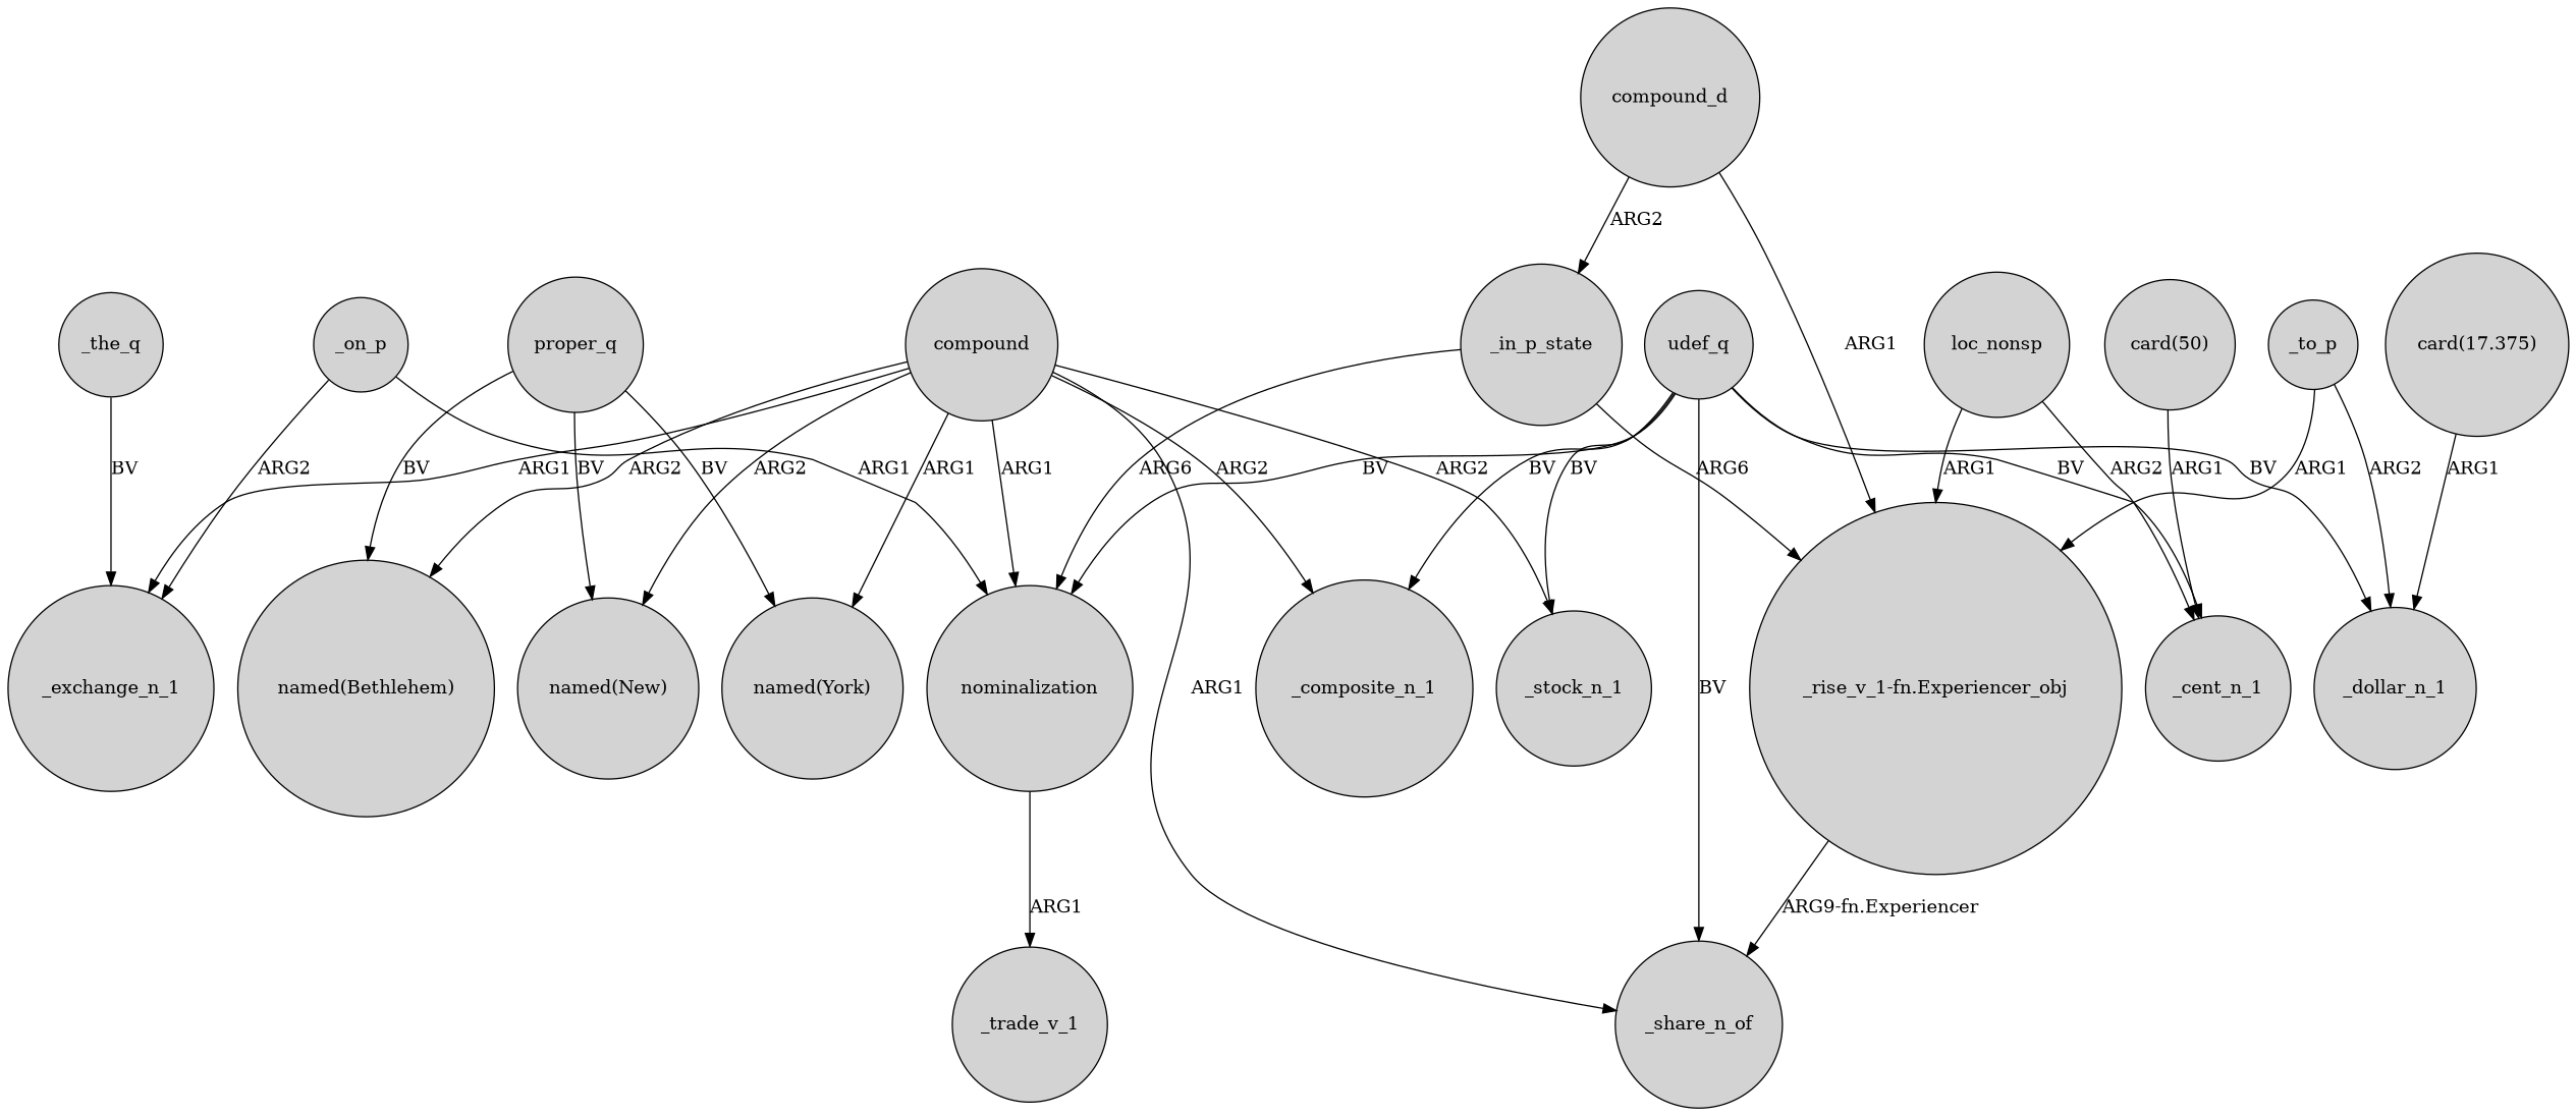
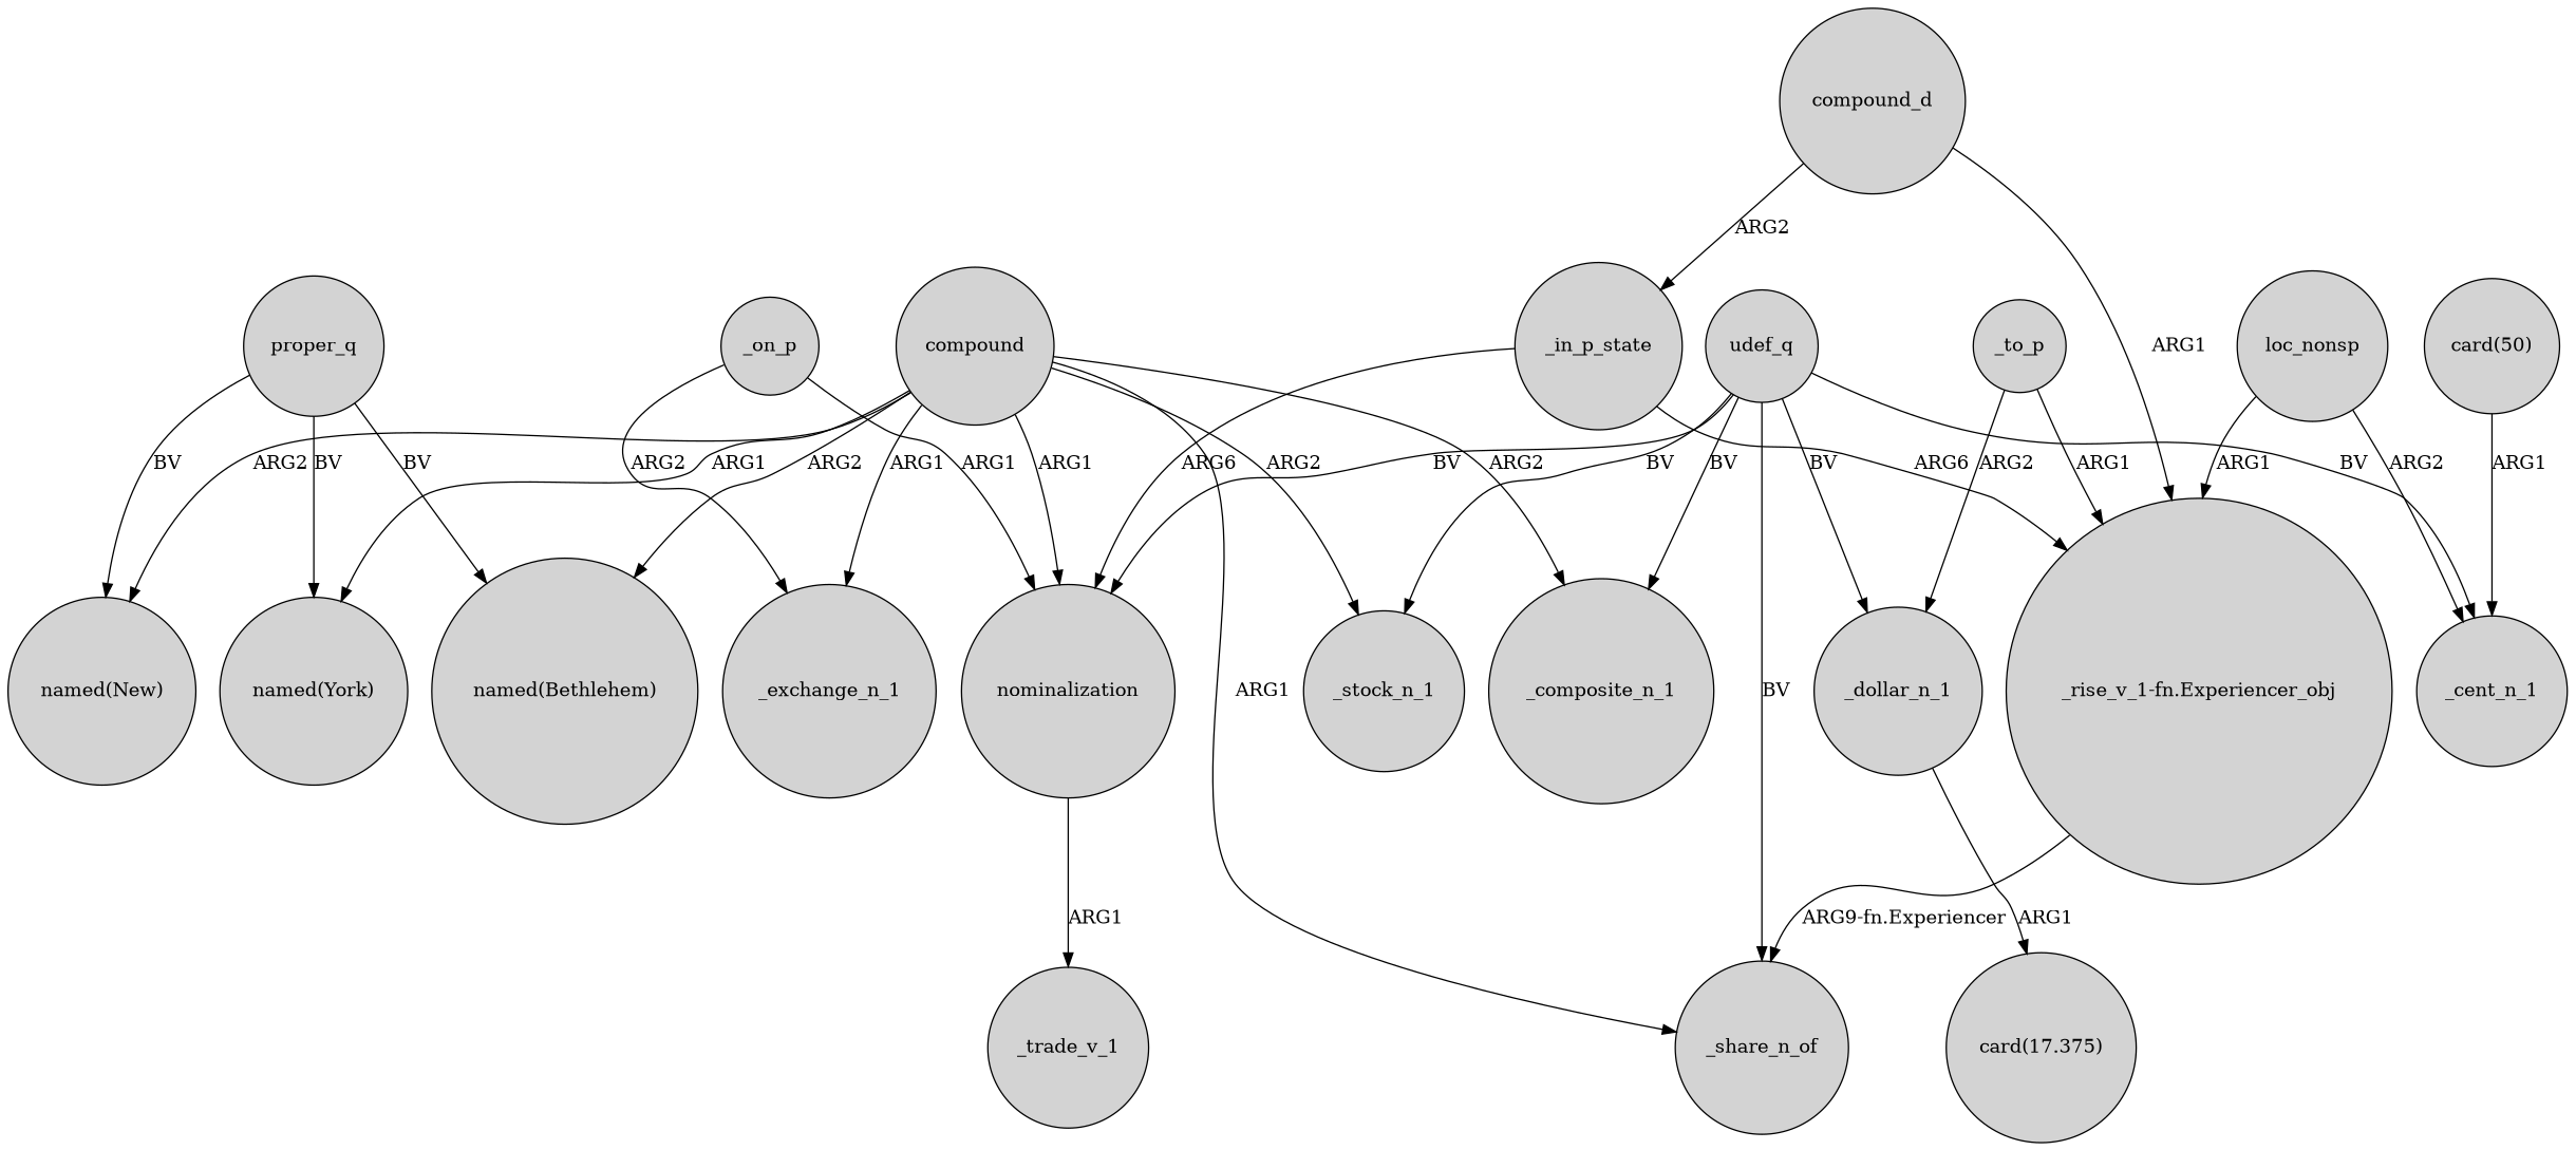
  digraph {
    node [shape=circle style=filled]
    _on_p
    nominalization
    _exchange_n_1
    _trade_v_1
    _in_p_state
    "_rise_v_1-fn.Experiencer_obj"
    _share_n_of
    n8 [label=compound_d]
    loc_nonsp
    _cent_n_1
    compound
    "named(New)"
    "named(York)"
    _stock_n_1
    _composite_n_1
    "named(Bethlehem)"
    proper_q
    udef_q
    _dollar_n_1
    _to_p
    "card(50)"
    "card(17.375)"
-   _the_q
    _on_p -> nominalization [label=ARG1]
    _on_p -> _exchange_n_1 [label=ARG2]
    nominalization -> _trade_v_1 [label=ARG1]
    _in_p_state -> nominalization [label=ARG6]
    _in_p_state -> "_rise_v_1-fn.Experiencer_obj" [label=ARG6]
    "_rise_v_1-fn.Experiencer_obj" -> _share_n_of [label="ARG9-fn.Experiencer"]
    n8 -> _in_p_state [label=ARG2]
    n8 -> "_rise_v_1-fn.Experiencer_obj" [label=ARG1]
    loc_nonsp -> "_rise_v_1-fn.Experiencer_obj" [label=ARG1]
    loc_nonsp -> _cent_n_1 [label=ARG2]
    compound -> nominalization [label=ARG1]
    compound -> _exchange_n_1 [label=ARG1]
    compound -> _share_n_of [label=ARG1]
    compound -> "named(New)" [label=ARG2]
    compound -> "named(York)" [label=ARG1]
    compound -> _stock_n_1 [label=ARG2]
    compound -> _composite_n_1 [label=ARG2]
    compound -> "named(Bethlehem)" [label=ARG2]
    proper_q -> "named(New)" [label=BV]
    proper_q -> "named(York)" [label=BV]
    proper_q -> "named(Bethlehem)" [label=BV]
    udef_q -> nominalization [label=BV]
    udef_q -> _share_n_of [label=BV]
    udef_q -> _cent_n_1 [label=BV]
    udef_q -> _stock_n_1 [label=BV]
    udef_q -> _composite_n_1 [label=BV]
    udef_q -> _dollar_n_1 [label=BV]
    _to_p -> "_rise_v_1-fn.Experiencer_obj" [label=ARG1]
    _to_p -> _dollar_n_1 [label=ARG2]
    "card(50)" -> _cent_n_1 [label=ARG1]
-   "card(17.375)" -> _dollar_n_1 [label=ARG1]
-   _the_q -> _exchange_n_1 [label=BV]
+   _dollar_n_1 -> "card(17.375)" [label=ARG1]
  }
